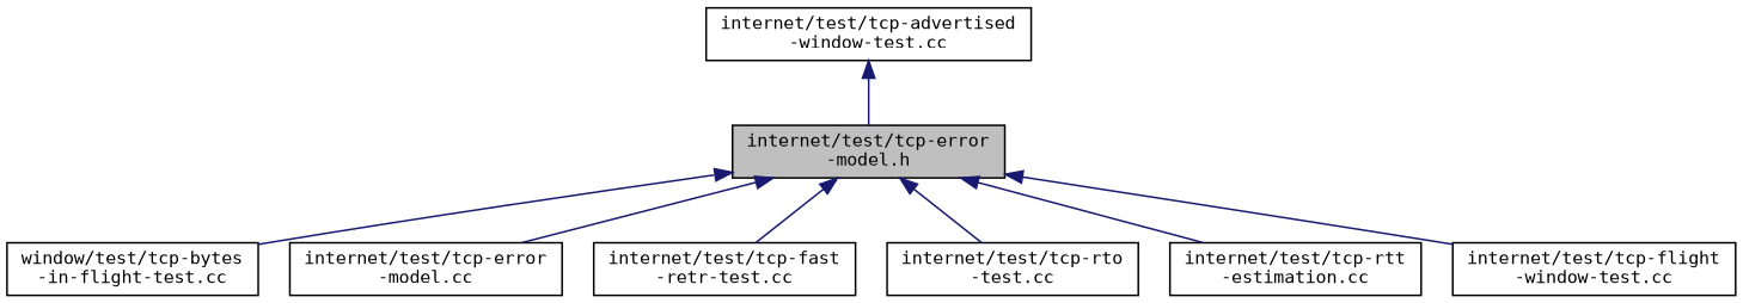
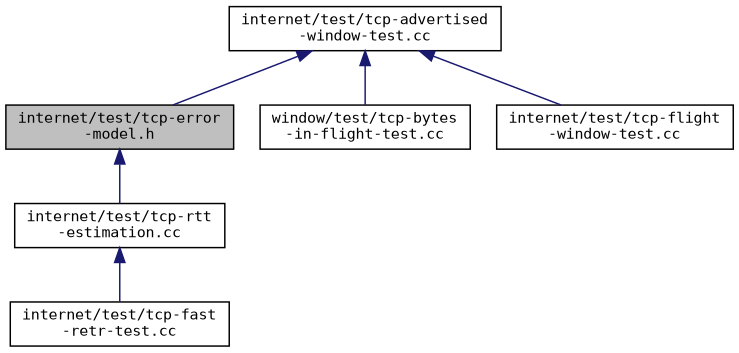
  digraph {
    fontname="DejaVu Sans Mono"
    node [color=black fillcolor=white fontname="DejaVu Sans Mono" fontsize=10 shape=record style=filled]
    edge [color=midnightblue dir=back fontname="DejaVu Sans Mono" fontsize=10 labelfontname=Helvetica labelfontsize=10 style=solid]
    n1 [fillcolor=grey75 fontcolor=black height=0.2 label="internet/test/tcp-error\l-model.h" width=0.4]
    n2 [height=0.2 label="window/test/tcp-bytes\l-in-flight-test.cc" width=0.4]
-   n3 [height=0.2 label="internet/test/tcp-error\l-model.cc" width=0.4]
    n4 [height=0.2 label="internet/test/tcp-fast\l-retr-test.cc" width=0.4]
-   n5 [height=0.2 label="internet/test/tcp-rto\l-test.cc" width=0.4]
    n6 [height=0.2 label="internet/test/tcp-rtt\l-estimation.cc" width=0.4]
    n7 [height=0.2 label="internet/test/tcp-flight\l-window-test.cc" width=0.4]
    n8 [height=0.2 label="internet/test/tcp-advertised\l-window-test.cc" width=0.4]
-   n1 -> n2
-   n1 -> n3
-   n1 -> n4
-   n1 -> n5
+   n8 -> n2
+   n6 -> n4
    n1 -> n6
-   n1 -> n7
+   n8 -> n7
    n8 -> n1
  }
